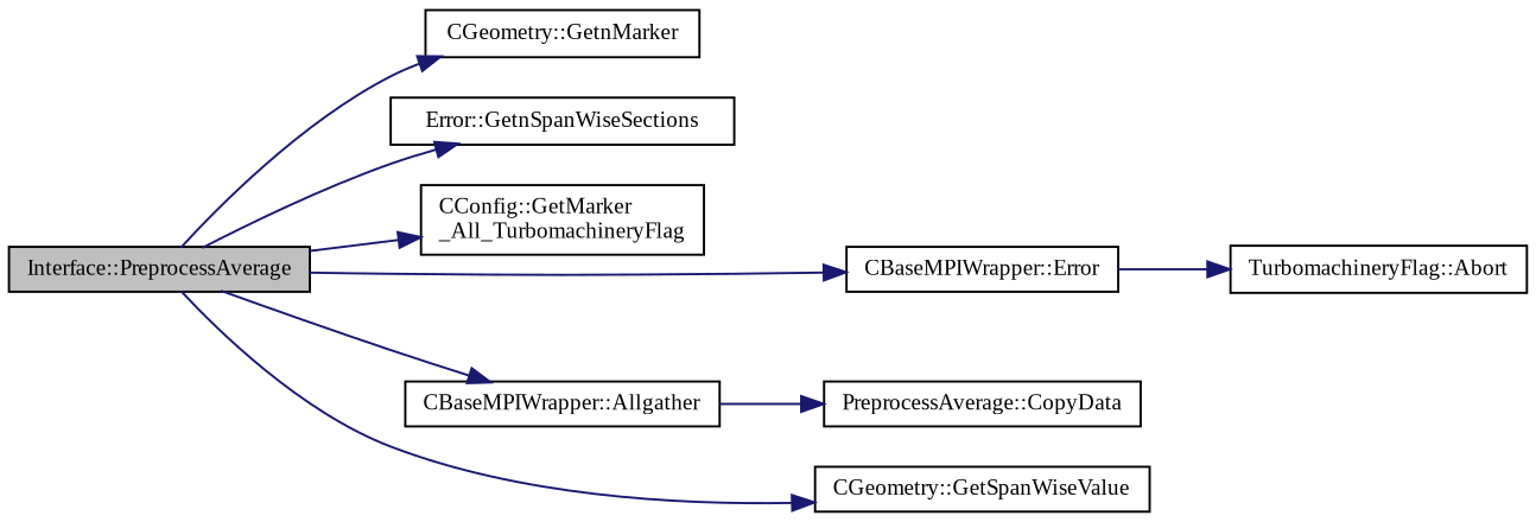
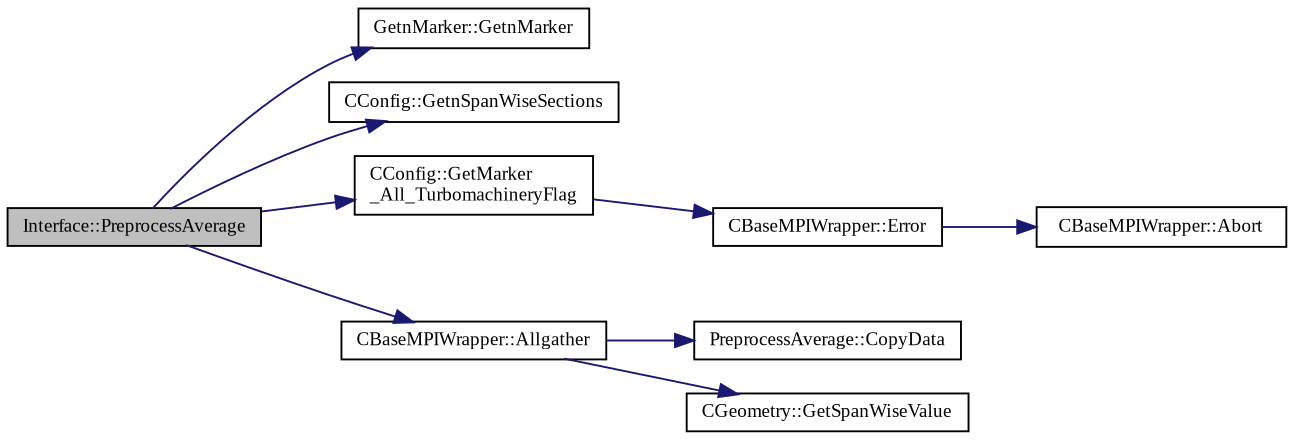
  digraph {
    fontname="Liberation Serif"
    rankdir=LR
    node [color=black fillcolor=white fontname="Liberation Serif" fontsize=10 shape=record style=filled]
    edge [color=midnightblue fontname="Liberation Serif" fontsize=10 labelfontname=Helvetica labelfontsize=10 style=solid]
    n1 [fillcolor=grey75 fontcolor=black height=0.2 label="Interface::PreprocessAverage" width=0.4]
-   n2 [height=0.2 label="CGeometry::GetnMarker" width=0.4]
-   n3 [height=0.2 label="Error::GetnSpanWiseSections" width=0.4]
+   n2 [height=0.2 label="GetnMarker::GetnMarker" width=0.4]
+   n3 [height=0.2 label="CConfig::GetnSpanWiseSections" width=0.4]
    n4 [height=0.2 label="CConfig::GetMarker\l_All_TurbomachineryFlag" width=0.4]
    n5 [height=0.2 label="CBaseMPIWrapper::Allgather" width=0.4]
    n6 [height=0.2 label="CGeometry::GetSpanWiseValue" width=0.4]
    n7 [height=0.2 label="CBaseMPIWrapper::Error" width=0.4]
    n8 [height=0.2 label="PreprocessAverage::CopyData" width=0.4]
-   n9 [height=0.2 label="TurbomachineryFlag::Abort" width=0.4]
+   n9 [height=0.2 label="CBaseMPIWrapper::Abort" width=0.4]
    n1 -> n2
    n1 -> n3
    n1 -> n4
    n1 -> n5
-   n1 -> n6
-   n1 -> n7
+   n5 -> n6
+   n4 -> n7
    n5 -> n8
    n7 -> n9
  }
